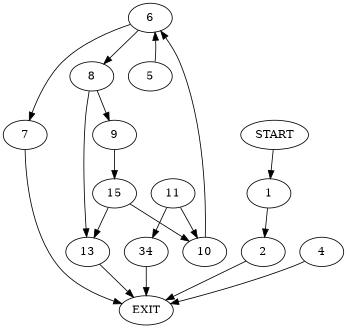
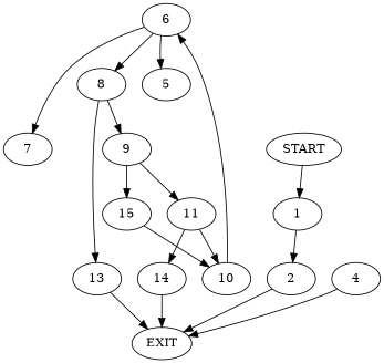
  digraph {
    n1 [label=START]
    1
    2
    n4 [label=EXIT]
    4
    5
    6
    7
    8
    9
    13
    11
    n13 [label=15]
    10
-   14 [label=34]
+   14
    n1 -> 1
    1 -> 2
    2 -> n4
    4 -> n4
-   5 -> 6
+   6 -> 5
    6 -> 7
    6 -> 8
-   7 -> n4
    8 -> 9
    8 -> 13
+   9 -> 11
    9 -> n13
    13 -> n4
    11 -> 10
    11 -> 14
-   n13 -> 13
    n13 -> 10
    10 -> 6
    14 -> n4
  }
